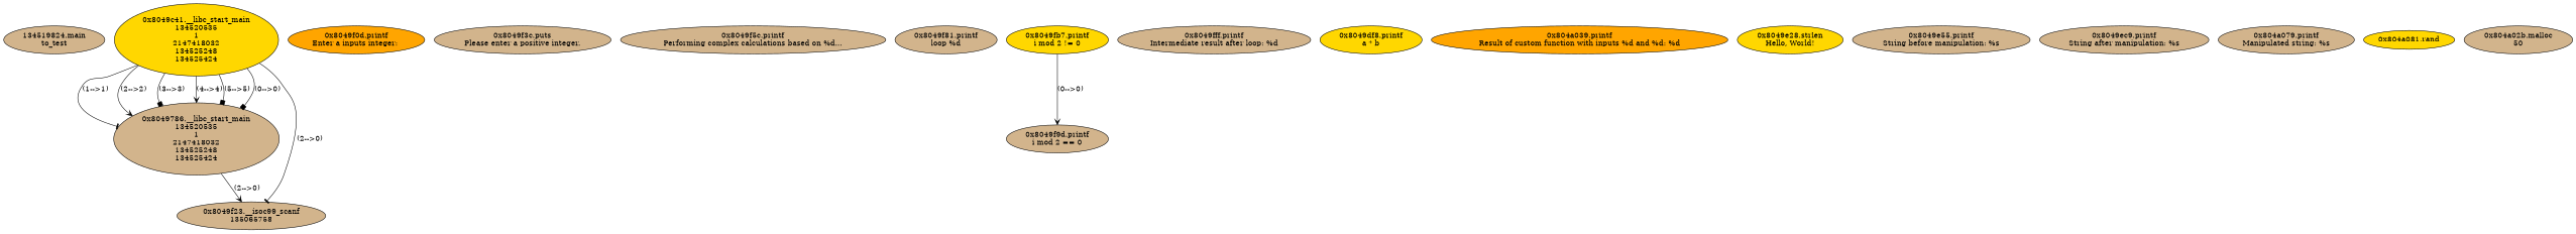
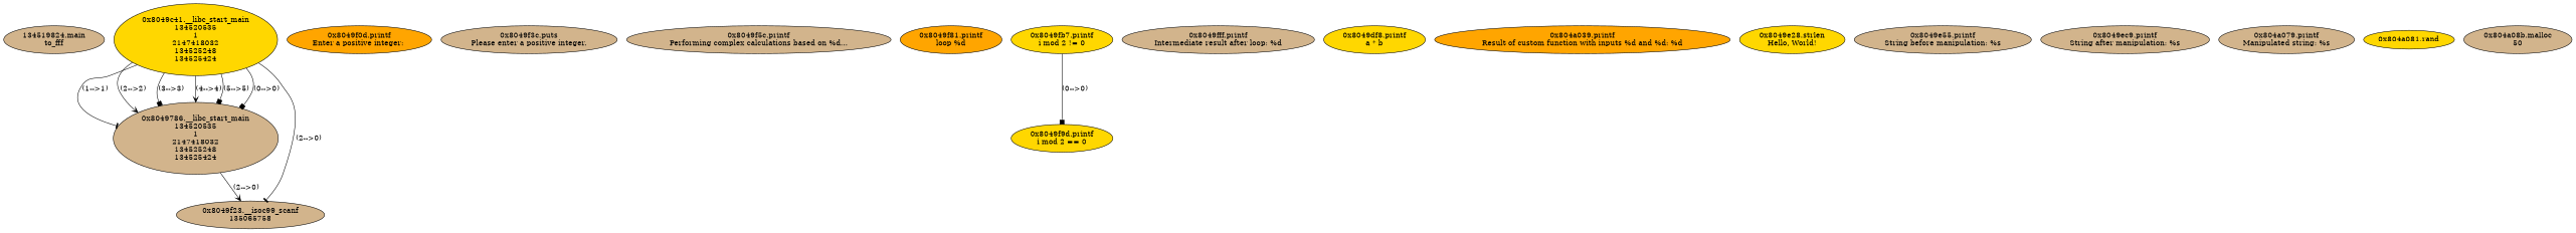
  digraph {
    node [fillcolor=tan style=filled]
    edge [arrowhead=box]
-   n1 [label="134519824.main\nto_test"]
+   n1 [label="134519824.main\nto_fff"]
    n2 [fillcolor=gold label="0x8049c41.__libc_start_main\n134520535\n1\n2147418032\n134525248\n134525424"]
    n3 [label="0x8049786.__libc_start_main\n134520535\n1\n2147418032\n134525248\n134525424"]
    n4 [label="0x8049f23.__isoc99_scanf\n135065758"]
-   n5 [fillcolor=orange label="0x8049f0d.printf\nEnter a inputs integer: "]
+   n5 [fillcolor=orange label="0x8049f0d.printf\nEnter a positive integer: "]
    n6 [label="0x8049f3c.puts\nPlease enter a positive integer."]
    n7 [label="0x8049f5c.printf\nPerforming complex calculations based on %d...\n"]
-   n8 [label="0x8049f81.printf\nloop %d"]
+   n8 [fillcolor=orange label="0x8049f81.printf\nloop %d"]
    n9 [fillcolor=gold label="0x8049fb7.printf\ni mod 2 != 0"]
-   n10 [label="0x8049f9d.printf\ni mod 2 == 0"]
+   n10 [fillcolor=gold label="0x8049f9d.printf\ni mod 2 == 0"]
    n11 [label="0x8049fff.printf\nIntermediate result after loop: %d\n"]
    n12 [fillcolor=gold label="0x8049df8.printf\na * b"]
    n13 [fillcolor=orange label="0x804a039.printf\nResult of custom function with inputs %d and %d: %d\n"]
    n14 [fillcolor=gold label="0x8049e28.strlen\nHello, World!"]
    n15 [label="0x8049e55.printf\nString before manipulation: %s\n"]
    n16 [label="0x8049ec9.printf\nString after manipulation: %s\n"]
    n17 [label="0x804a079.printf\nManipulated string: %s\n"]
    n18 [fillcolor=gold label="0x804a081.rand\n"]
-   n19 [label="0x804a02b.malloc\n50"]
+   n19 [label="0x804a08b.malloc\n50"]
    n2 -> n3 [arrowhead=tee label="(1-->1)"]
    n2 -> n3 [arrowhead=vee label="(2-->2)"]
    n2 -> n3 [label="(3-->3)"]
    n2 -> n3 [arrowhead=vee label="(4-->4)"]
    n2 -> n3 [label="(5-->5)"]
    n2 -> n3 [label="(0-->0)"]
    n2 -> n4 [arrowhead=tee label="(2-->0)"]
    n3 -> n4 [arrowhead=vee label="(2-->0)"]
-   n9 -> n10 [arrowhead=vee label="(0-->0)"]
+   n9 -> n10 [label="(0-->0)"]
  }
